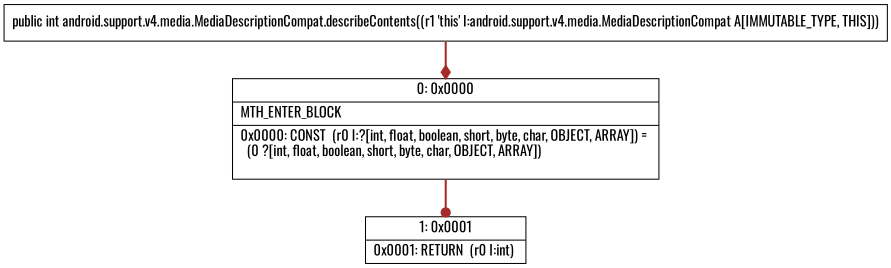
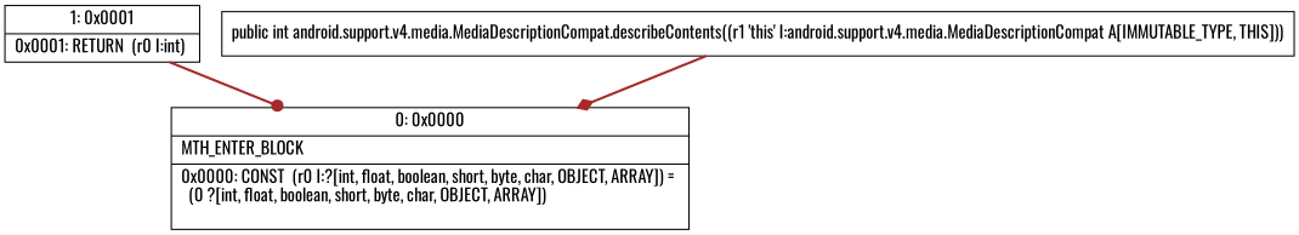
  digraph {
    fontname=Oswald
    node [shape=record fontname=Oswald]
    edge [color=brown style=bold fontname=Oswald]
    n1 [label="{0\:\ 0x0000|MTH_ENTER_BLOCK\l|0x0000: CONST  (r0 I:?[int, float, boolean, short, byte, char, OBJECT, ARRAY]) = \l  (0 ?[int, float, boolean, short, byte, char, OBJECT, ARRAY])\l \l}"]
    n2 [label="{1\:\ 0x0001|0x0001: RETURN  (r0 I:int) \l}"]
    n3 [label="{public int android.support.v4.media.MediaDescriptionCompat.describeContents((r1 'this' I:android.support.v4.media.MediaDescriptionCompat A[IMMUTABLE_TYPE, THIS])) }"]
-   n1 -> n2 [arrowhead=dot]
+   n2 -> n1 [arrowhead=dot]
    n3 -> n1 [arrowhead=diamond]
  }
